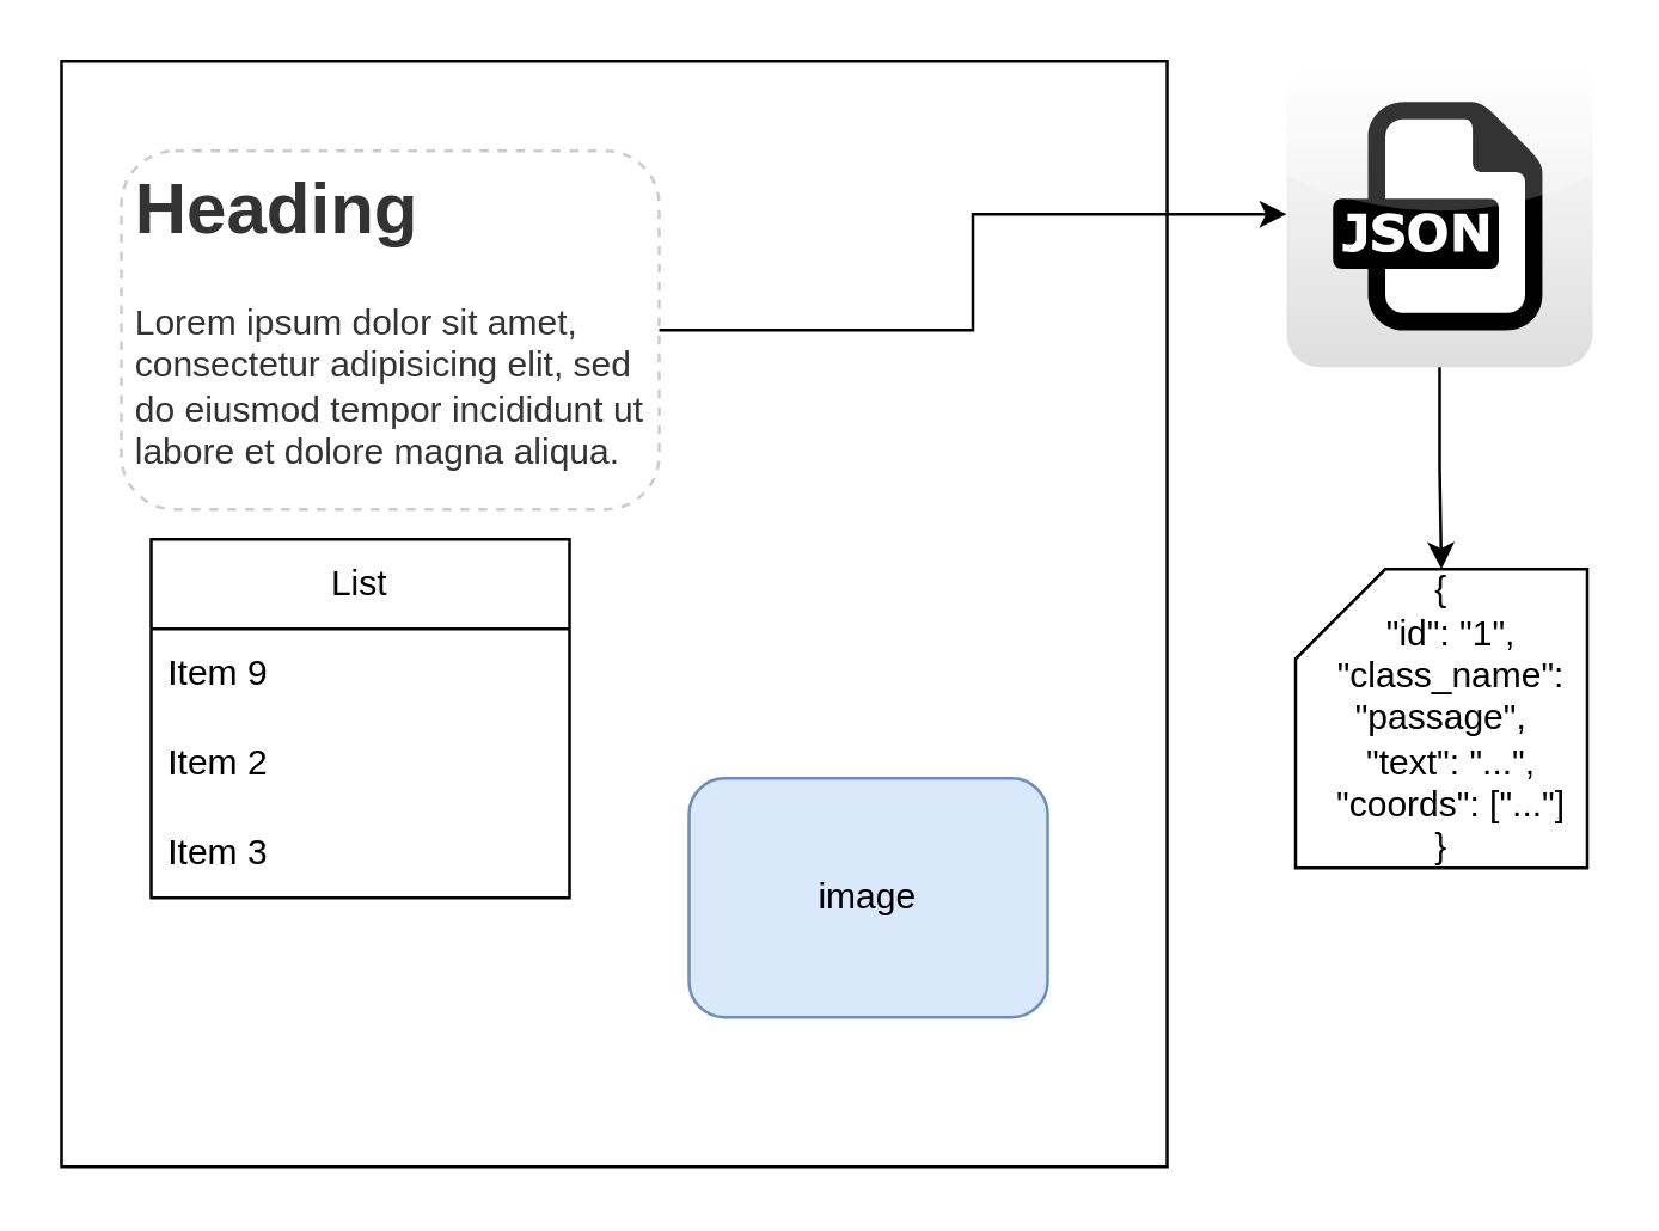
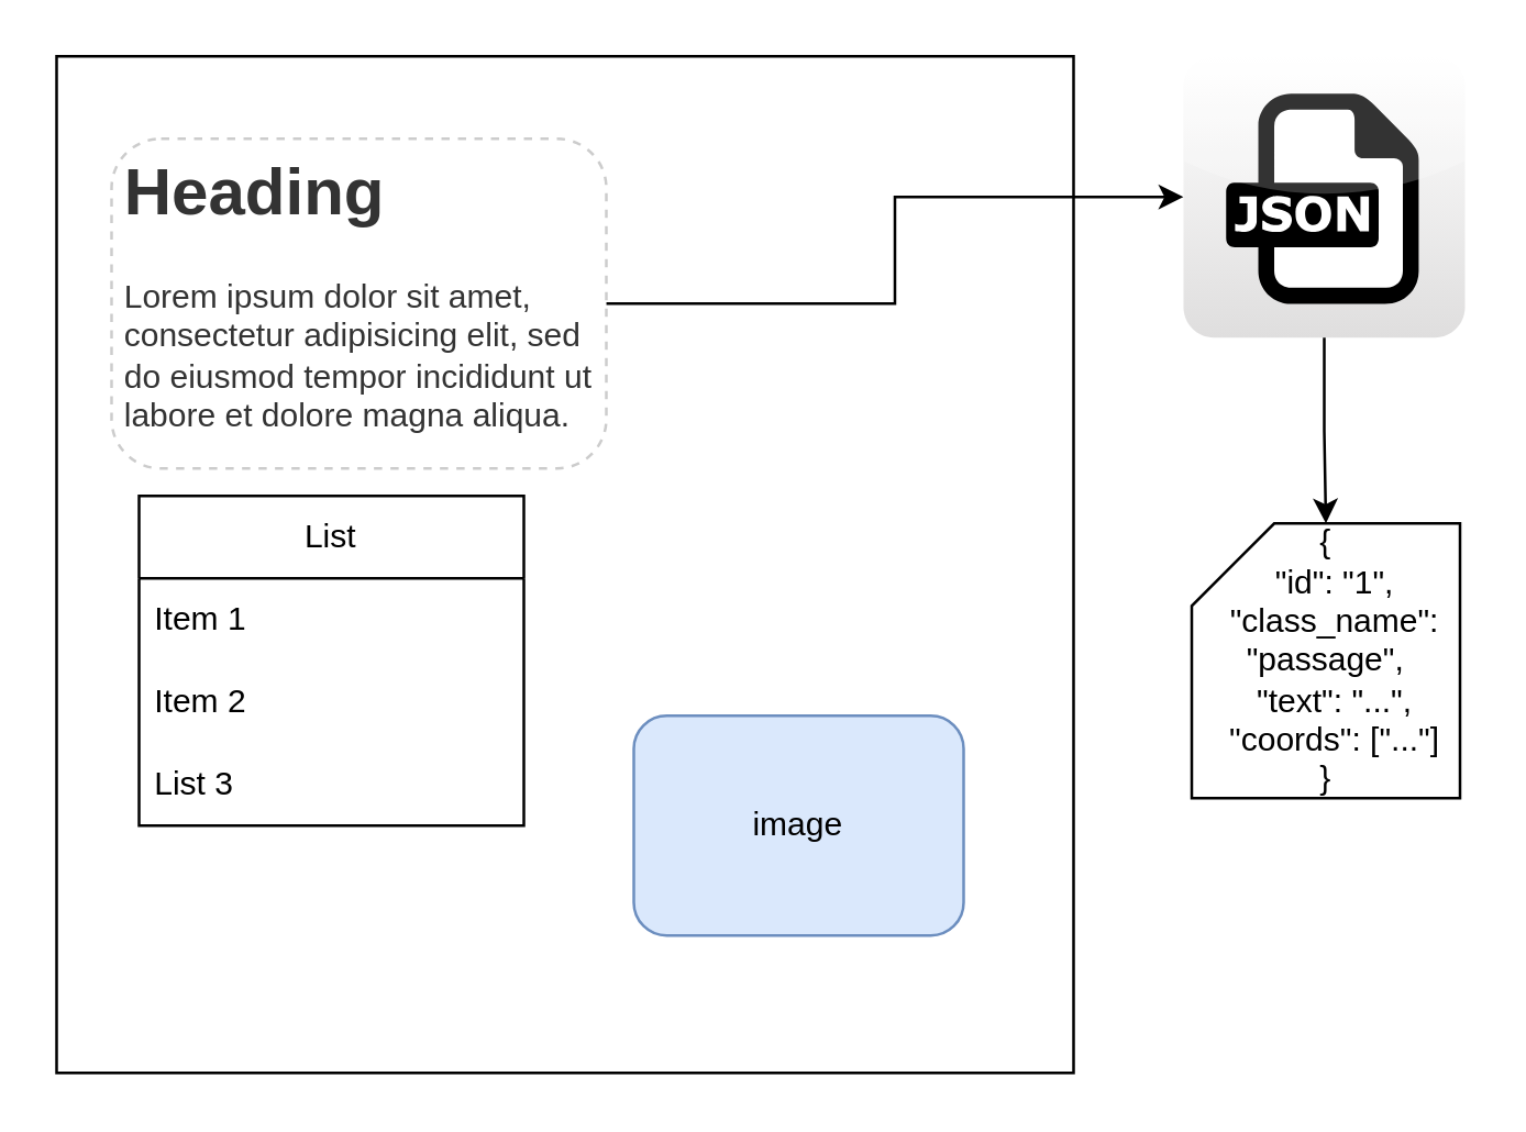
  <mxCell id="0" />
  <mxCell id="1" parent="0" />
  <mxCell id="2" value="" style="whiteSpace=wrap;html=1;aspect=fixed;" vertex="1" parent="1"><mxGeometry x="20" y="20" width="370" height="370" as="geometry" /></mxCell>
  <mxCell id="3" value="&lt;h1&gt;Heading&lt;/h1&gt;&lt;p&gt;Lorem ipsum dolor sit amet, consectetur adipisicing elit, sed do eiusmod tempor incididunt ut labore et dolore magna aliqua.&lt;/p&gt;" style="text;html=1;strokeColor=none;fillColor=none;spacing=5;spacingTop=-20;whiteSpace=wrap;overflow=hidden;rounded=0;" vertex="1" parent="1"><mxGeometry x="40" y="50" width="190" height="120" as="geometry" /></mxCell>
  <mxCell id="4" value="image" style="rounded=1;whiteSpace=wrap;html=1;fillColor=#dae8fc;strokeColor=#6c8ebf;" vertex="1" parent="1"><mxGeometry x="230" y="260" width="120" height="80" as="geometry" /></mxCell>
  <mxCell id="5" value="List" style="swimlane;fontStyle=0;childLayout=stackLayout;horizontal=1;startSize=30;horizontalStack=0;resizeParent=1;resizeParentMax=0;resizeLast=0;collapsible=1;marginBottom=0;whiteSpace=wrap;html=1;" vertex="1" parent="1"><mxGeometry x="50" y="180" width="140" height="120" as="geometry" /></mxCell>
- <mxCell id="6" value="Item 9" style="text;strokeColor=none;fillColor=none;align=left;verticalAlign=middle;spacingLeft=4;spacingRight=4;overflow=hidden;points=[[0,0.5],[1,0.5]];portConstraint=eastwest;rotatable=0;whiteSpace=wrap;html=1;" vertex="1" parent="5"><mxGeometry y="30" width="140" height="30" as="geometry" /></mxCell>
+ <mxCell id="6" value="Item 1" style="text;strokeColor=none;fillColor=none;align=left;verticalAlign=middle;spacingLeft=4;spacingRight=4;overflow=hidden;points=[[0,0.5],[1,0.5]];portConstraint=eastwest;rotatable=0;whiteSpace=wrap;html=1;" vertex="1" parent="5"><mxGeometry y="30" width="140" height="30" as="geometry" /></mxCell>
  <mxCell id="7" value="Item 2" style="text;strokeColor=none;fillColor=none;align=left;verticalAlign=middle;spacingLeft=4;spacingRight=4;overflow=hidden;points=[[0,0.5],[1,0.5]];portConstraint=eastwest;rotatable=0;whiteSpace=wrap;html=1;" vertex="1" parent="5"><mxGeometry y="60" width="140" height="30" as="geometry" /></mxCell>
- <mxCell id="8" value="Item 3" style="text;strokeColor=none;fillColor=none;align=left;verticalAlign=middle;spacingLeft=4;spacingRight=4;overflow=hidden;points=[[0,0.5],[1,0.5]];portConstraint=eastwest;rotatable=0;whiteSpace=wrap;html=1;" vertex="1" parent="5"><mxGeometry y="90" width="140" height="30" as="geometry" /></mxCell>
+ <mxCell id="8" value="List 3" style="text;strokeColor=none;fillColor=none;align=left;verticalAlign=middle;spacingLeft=4;spacingRight=4;overflow=hidden;points=[[0,0.5],[1,0.5]];portConstraint=eastwest;rotatable=0;whiteSpace=wrap;html=1;" vertex="1" parent="5"><mxGeometry y="90" width="140" height="30" as="geometry" /></mxCell>
  <mxCell id="9" style="edgeStyle=orthogonalEdgeStyle;rounded=0;orthogonalLoop=1;jettySize=auto;html=1;" edge="1" parent="1" source="10" target="12"><mxGeometry relative="1" as="geometry" /></mxCell>
  <mxCell id="10" value="" style="rounded=1;whiteSpace=wrap;html=1;dashed=1;opacity=20;" vertex="1" parent="1"><mxGeometry x="40" y="50" width="180" height="120" as="geometry" /></mxCell>
  <mxCell id="11" value="&lt;div&gt;{&lt;/div&gt;&lt;div&gt;&amp;nbsp; &quot;id&quot;: &quot;1&quot;,&lt;/div&gt;&lt;div&gt;&amp;nbsp; &quot;class_name&quot;: &quot;passage&quot;,&lt;/div&gt;&lt;div&gt;&amp;nbsp; &quot;text&quot;: &quot;...&quot;,&lt;/div&gt;&lt;div&gt;&amp;nbsp; &quot;coords&quot;: [&quot;...&quot;]&lt;/div&gt;&lt;div&gt;}&lt;/div&gt;" style="shape=card;whiteSpace=wrap;html=1;" vertex="1" parent="1"><mxGeometry x="433" y="190" width="97.6" height="100" as="geometry" /></mxCell>
  <mxCell id="12" value="" style="dashed=0;outlineConnect=0;html=1;align=center;labelPosition=center;verticalLabelPosition=bottom;verticalAlign=top;shape=mxgraph.webicons.json;gradientColor=#DFDEDE" vertex="1" parent="1"><mxGeometry x="430" y="20" width="102.4" height="102.4" as="geometry" /></mxCell>
  <mxCell id="13" style="edgeStyle=orthogonalEdgeStyle;rounded=0;orthogonalLoop=1;jettySize=auto;html=1;entryX=0.5;entryY=0;entryDx=0;entryDy=0;entryPerimeter=0;" edge="1" parent="1" source="12" target="11"><mxGeometry relative="1" as="geometry" /></mxCell>
